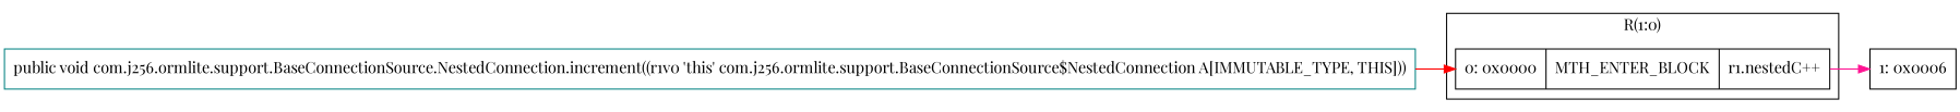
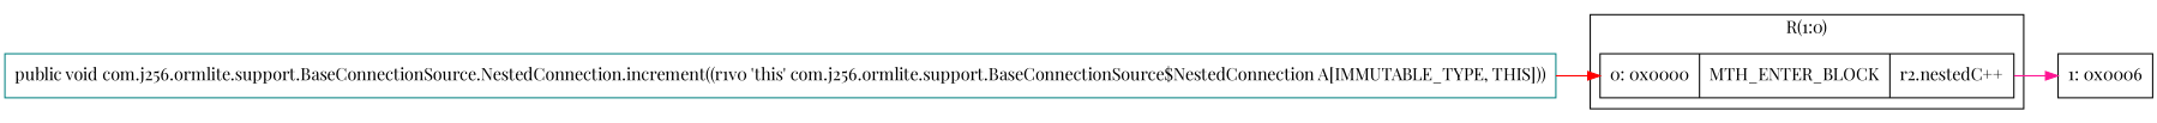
  digraph {
    rankdir=LR
    fontname="Playfair Display"
    node [color=black shape=record fontname="Playfair Display"]
    edge [fontname="Playfair Display"]
-   n1 [label="{0\:\ 0x0000|MTH_ENTER_BLOCK\l|r1.nestedC++\l}"]
+   n1 [label="{0\:\ 0x0000|MTH_ENTER_BLOCK\l|r2.nestedC++\l}"]
    n2 [label="{1\:\ 0x0006}"]
    n3 [label="{public void com.j256.ormlite.support.BaseConnectionSource.NestedConnection.increment((r1v0 'this' com.j256.ormlite.support.BaseConnectionSource$NestedConnection A[IMMUTABLE_TYPE, THIS])) }" color=teal]
    subgraph cluster_1 {
      label="R(1:0)"
      n1
    }
    n1 -> n2 [color=deeppink]
    n3 -> n1 [color=red]
  }
